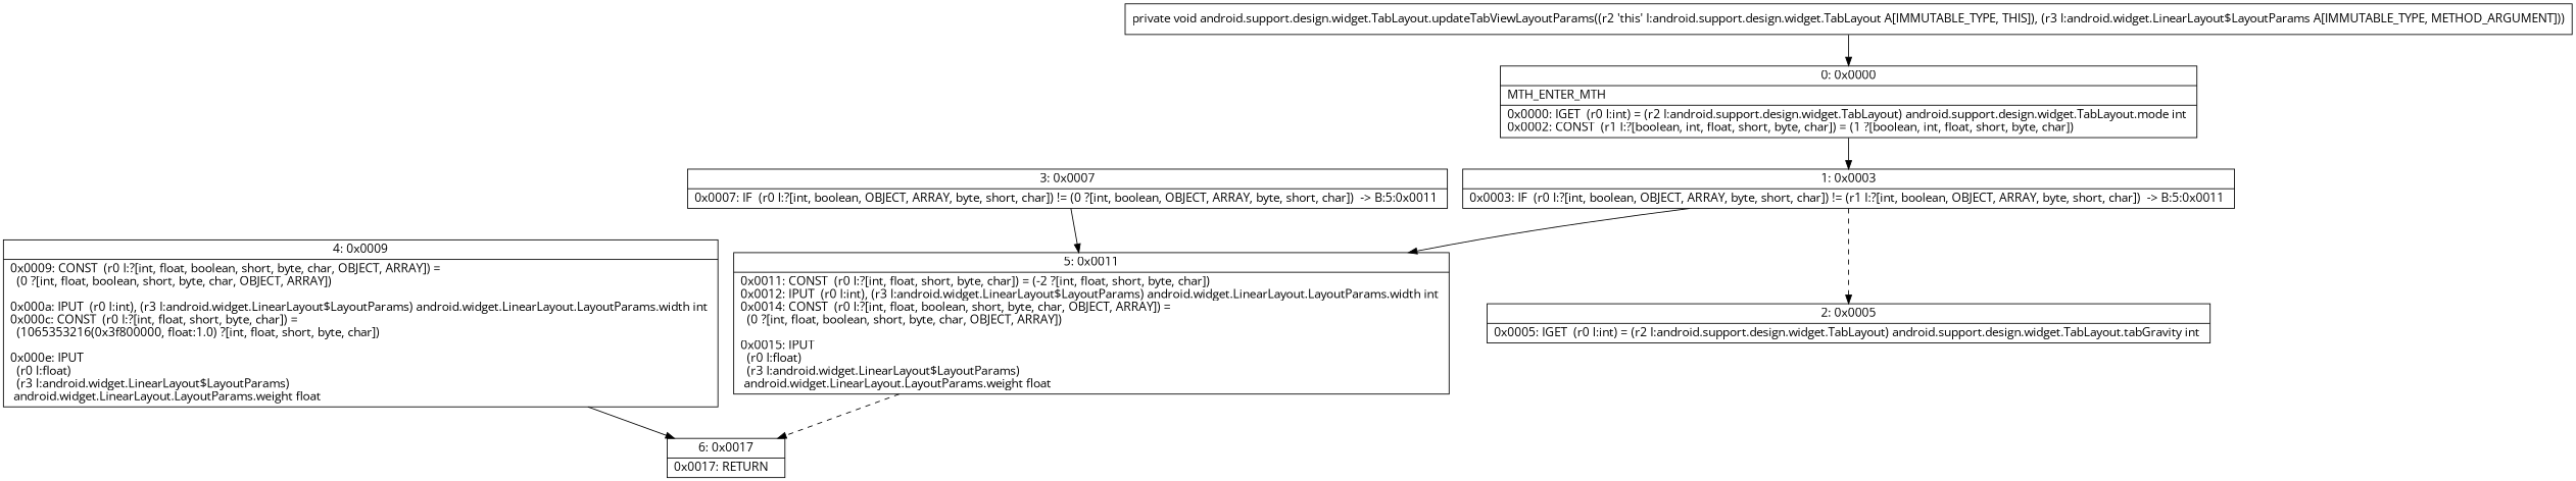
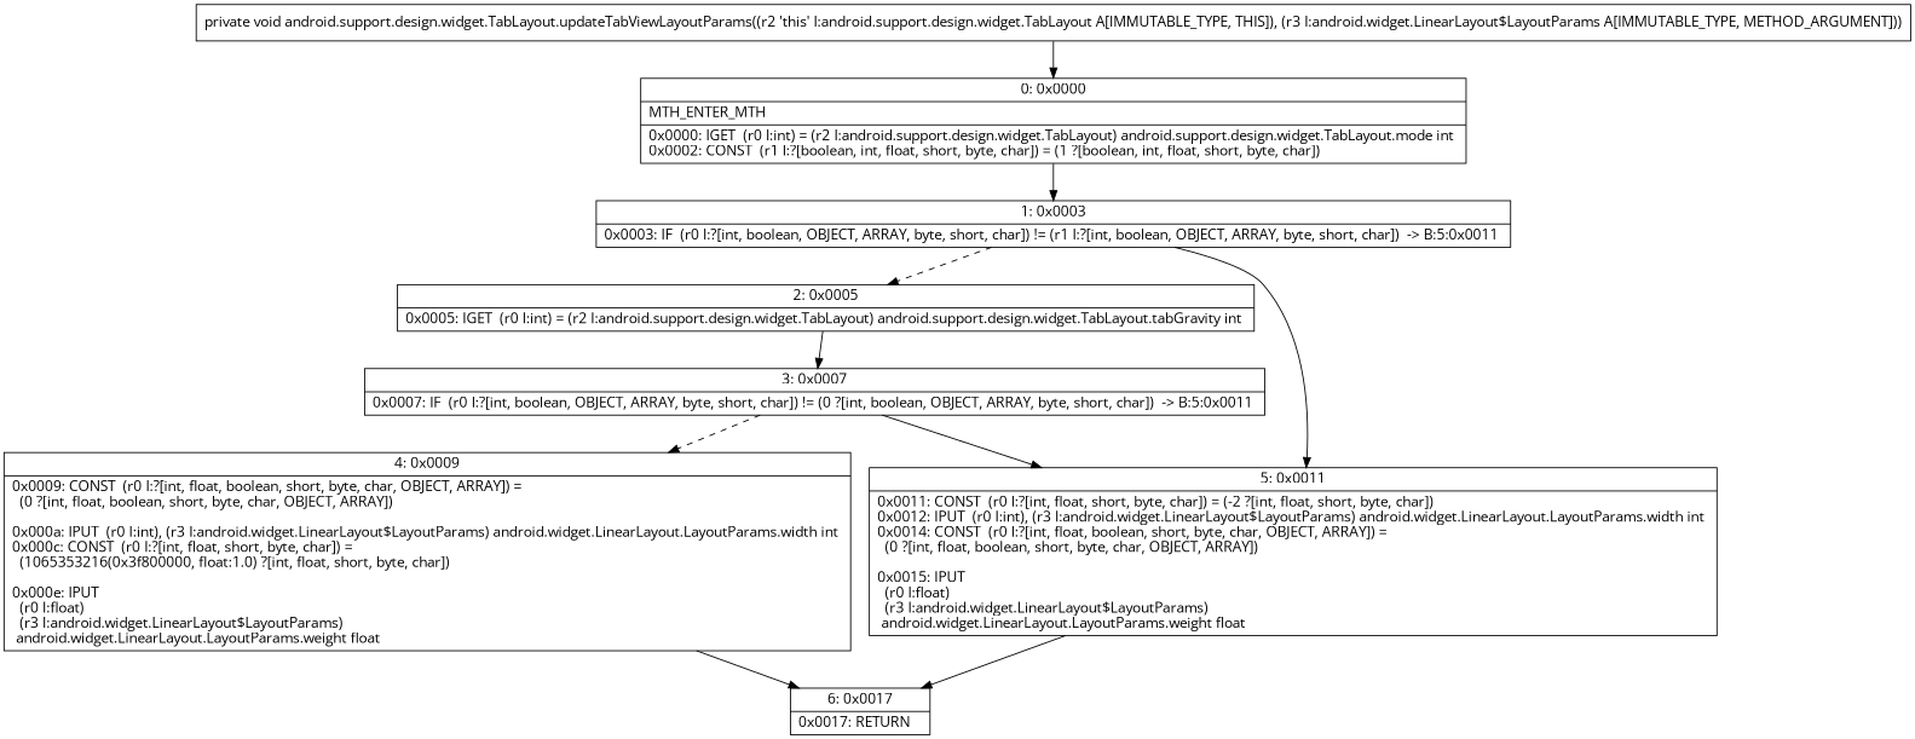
  digraph {
    fontname="Open Sans"
    node [fontname="Open Sans" shape=record]
    edge [fontname="Open Sans"]
    n1 [label="{0\:\ 0x0000|MTH_ENTER_MTH\l|0x0000: IGET  (r0 I:int) = (r2 I:android.support.design.widget.TabLayout) android.support.design.widget.TabLayout.mode int \l0x0002: CONST  (r1 I:?[boolean, int, float, short, byte, char]) = (1 ?[boolean, int, float, short, byte, char]) \l}"]
    n2 [label="{1\:\ 0x0003|0x0003: IF  (r0 I:?[int, boolean, OBJECT, ARRAY, byte, short, char]) != (r1 I:?[int, boolean, OBJECT, ARRAY, byte, short, char])  \-\> B:5:0x0011 \l}"]
    n3 [label="{2\:\ 0x0005|0x0005: IGET  (r0 I:int) = (r2 I:android.support.design.widget.TabLayout) android.support.design.widget.TabLayout.tabGravity int \l}"]
    n4 [label="{5\:\ 0x0011|0x0011: CONST  (r0 I:?[int, float, short, byte, char]) = (\-2 ?[int, float, short, byte, char]) \l0x0012: IPUT  (r0 I:int), (r3 I:android.widget.LinearLayout$LayoutParams) android.widget.LinearLayout.LayoutParams.width int \l0x0014: CONST  (r0 I:?[int, float, boolean, short, byte, char, OBJECT, ARRAY]) = \l  (0 ?[int, float, boolean, short, byte, char, OBJECT, ARRAY])\l \l0x0015: IPUT  \l  (r0 I:float)\l  (r3 I:android.widget.LinearLayout$LayoutParams)\l android.widget.LinearLayout.LayoutParams.weight float \l}"]
    n5 [label="{3\:\ 0x0007|0x0007: IF  (r0 I:?[int, boolean, OBJECT, ARRAY, byte, short, char]) != (0 ?[int, boolean, OBJECT, ARRAY, byte, short, char])  \-\> B:5:0x0011 \l}"]
    n6 [label="{6\:\ 0x0017|0x0017: RETURN   \l}"]
    n7 [label="{4\:\ 0x0009|0x0009: CONST  (r0 I:?[int, float, boolean, short, byte, char, OBJECT, ARRAY]) = \l  (0 ?[int, float, boolean, short, byte, char, OBJECT, ARRAY])\l \l0x000a: IPUT  (r0 I:int), (r3 I:android.widget.LinearLayout$LayoutParams) android.widget.LinearLayout.LayoutParams.width int \l0x000c: CONST  (r0 I:?[int, float, short, byte, char]) = \l  (1065353216(0x3f800000, float:1.0) ?[int, float, short, byte, char])\l \l0x000e: IPUT  \l  (r0 I:float)\l  (r3 I:android.widget.LinearLayout$LayoutParams)\l android.widget.LinearLayout.LayoutParams.weight float \l}"]
    n8 [label="{private void android.support.design.widget.TabLayout.updateTabViewLayoutParams((r2 'this' I:android.support.design.widget.TabLayout A[IMMUTABLE_TYPE, THIS]), (r3 I:android.widget.LinearLayout$LayoutParams A[IMMUTABLE_TYPE, METHOD_ARGUMENT])) }"]
    n1 -> n2
    n2 -> n3 [style=dashed]
    n2 -> n4
-   n4 -> n6 [style=dashed]
+   n3 -> n5
+   n4 -> n6
    n5 -> n4
+   n5 -> n7 [style=dashed]
    n7 -> n6
    n8 -> n1
  }
